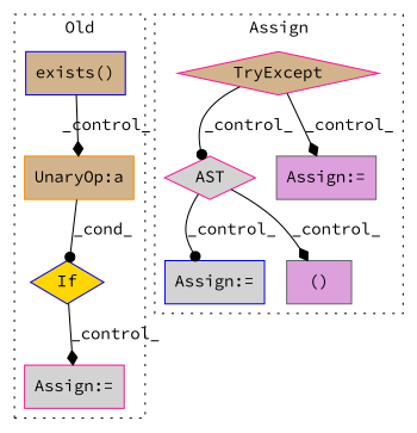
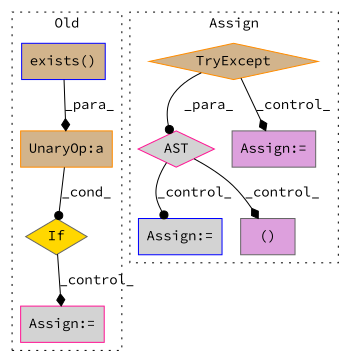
  digraph {
    fontname="Source Code Pro"
    node [a=68 color=gray40 fillcolor=tan fontname="Source Code Pro" l=3 shape=box style=filled]
    edge [arrowhead=diamond fontname="Source Code Pro"]
    n1 [a=75 color=blue l=24 label="exists()" s=1113]
-   n2 [a=96 color=blue fillcolor=gold label=If s=1106 shape=diamond]
+   n2 [a=96 fillcolor=gold label=If s=1106 shape=diamond]
    n3 [a=61 color=darkorange l=28 label="UnaryOp:a" s=1109]
    n4 [color=deeppink fillcolor=lightgrey label="Assign:=" s=1170]
-   n5 [a=71 color=deeppink l=13 label=TryExcept s=676 shape=diamond]
+   n5 [a=71 color=darkorange l=13 label=TryExcept s=676 shape=diamond]
    n6 [a=2 color=deeppink fillcolor=lightgrey l="6,0" label=AST s="753,0" shape=diamond]
    n7 [color=blue fillcolor=lightgrey label="Assign:=" s=777]
    n8 [a=54 fillcolor=plum l=14 label="()" s=895]
    n9 [fillcolor=plum l=17 label="Assign:=" s=701]
    subgraph cluster_1 {
      label=Old
      style=dotted
      n1
      n2
      n3
      n4
    }
    subgraph cluster_2 {
      label=Assign
      style=dotted
      n5
      n6
      n7
      n8
      n9
    }
-   n1 -> n3 [label=_control_]
+   n1 -> n3 [label=_para_]
    n2 -> n4 [label=_control_]
    n3 -> n2 [arrowhead=dot label=_cond_]
-   n5 -> n6 [arrowhead=dot label=_control_]
+   n5 -> n6 [arrowhead=dot label=_para_]
    n5 -> n9 [label=_control_]
    n6 -> n7 [arrowhead=dot label=_control_]
    n6 -> n8 [label=_control_]
  }
